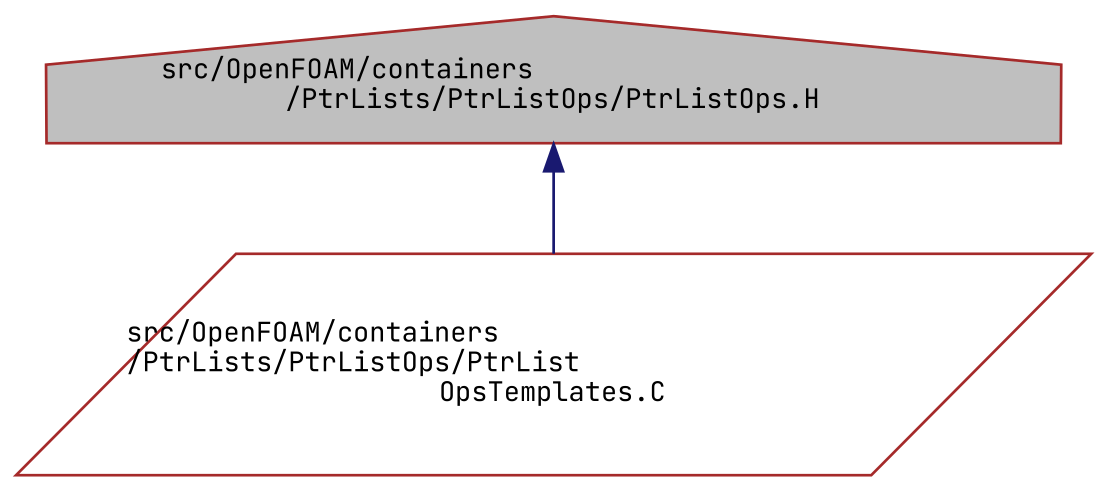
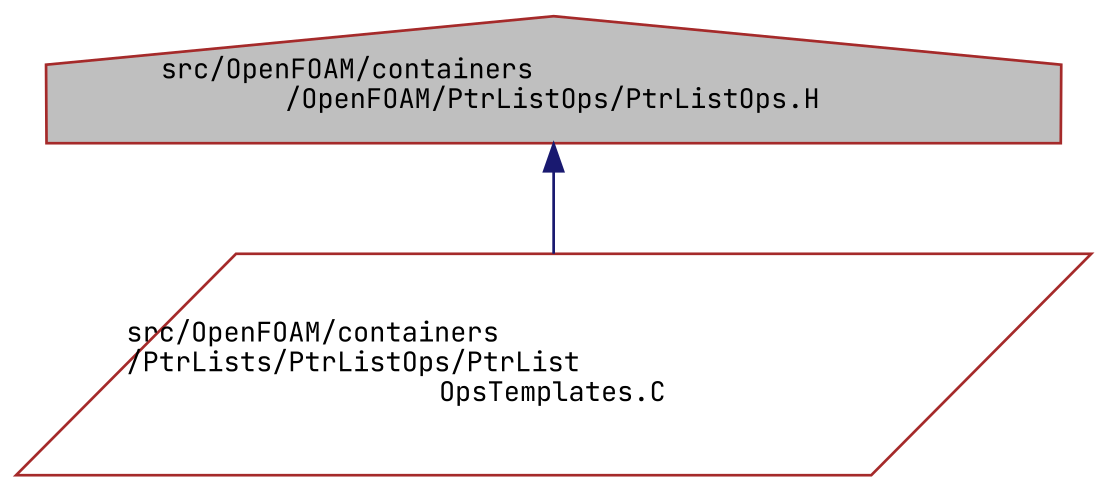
  digraph {
    fontname="JetBrains Mono"
    node [color=brown fontname="JetBrains Mono" fontsize=10]
-   n1 [fillcolor=grey75 fontcolor=black height=0.2 label="src/OpenFOAM/containers\l/PtrLists/PtrListOps/PtrListOps.H" shape=house style=filled width=0.4]
+   n1 [fillcolor=grey75 fontcolor=black height=0.2 label="src/OpenFOAM/containers\l/OpenFOAM/PtrListOps/PtrListOps.H" shape=house style=filled width=0.4]
    n2 [height=0.2 label="src/OpenFOAM/containers\l/PtrLists/PtrListOps/PtrList\lOpsTemplates.C" shape=parallelogram width=0.4]
    n1 -> n2 [color=midnightblue dir=back fontname="JetBrains Mono" fontsize=10 labelfontname=Helvetica labelfontsize=10 style=solid]
  }
